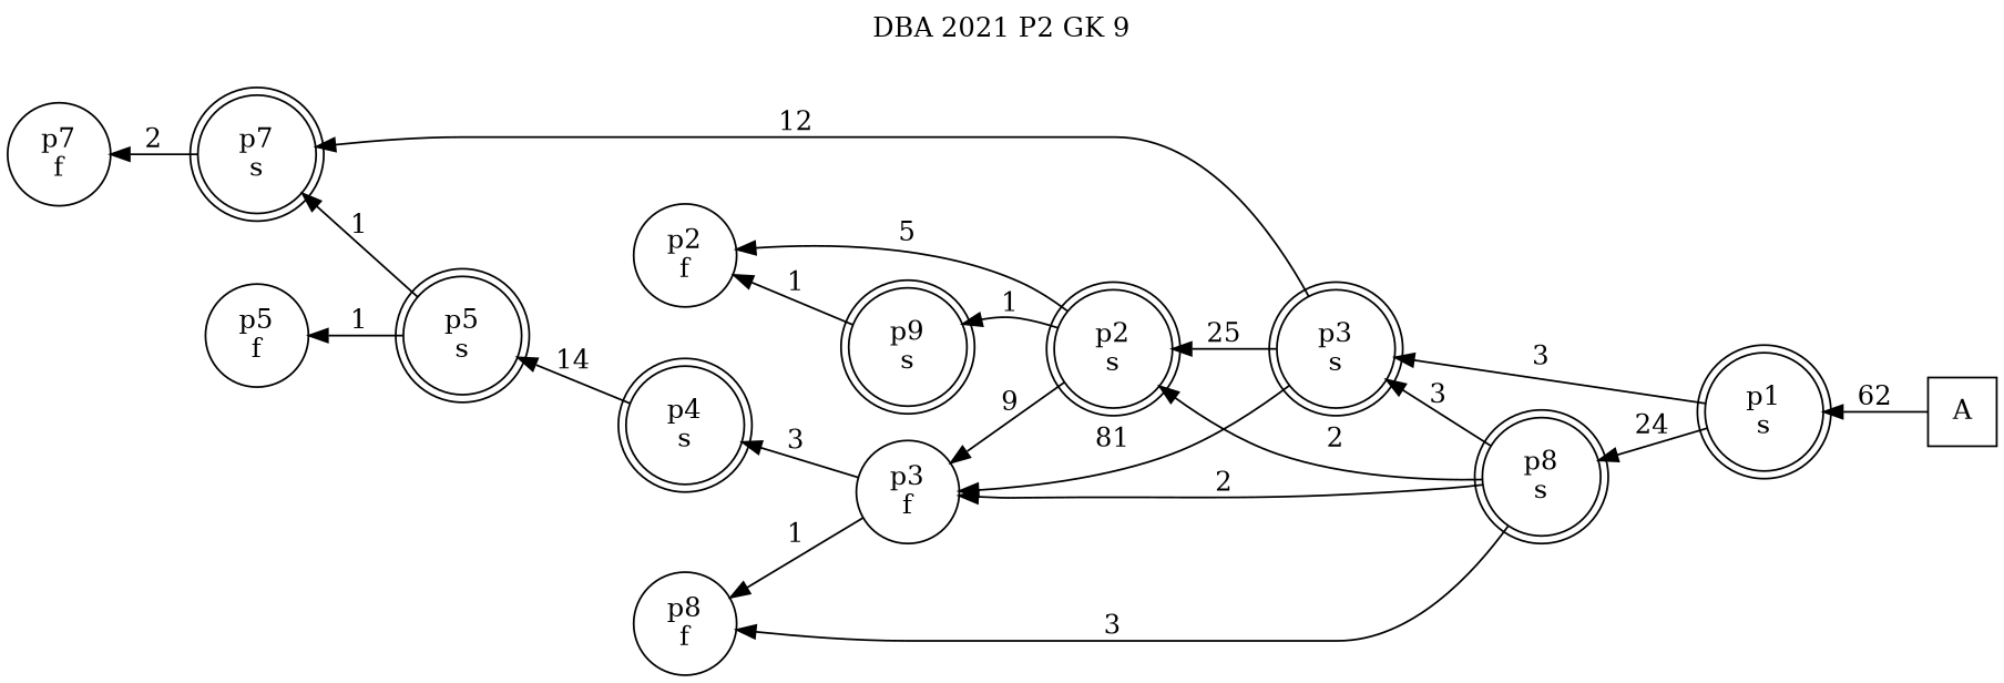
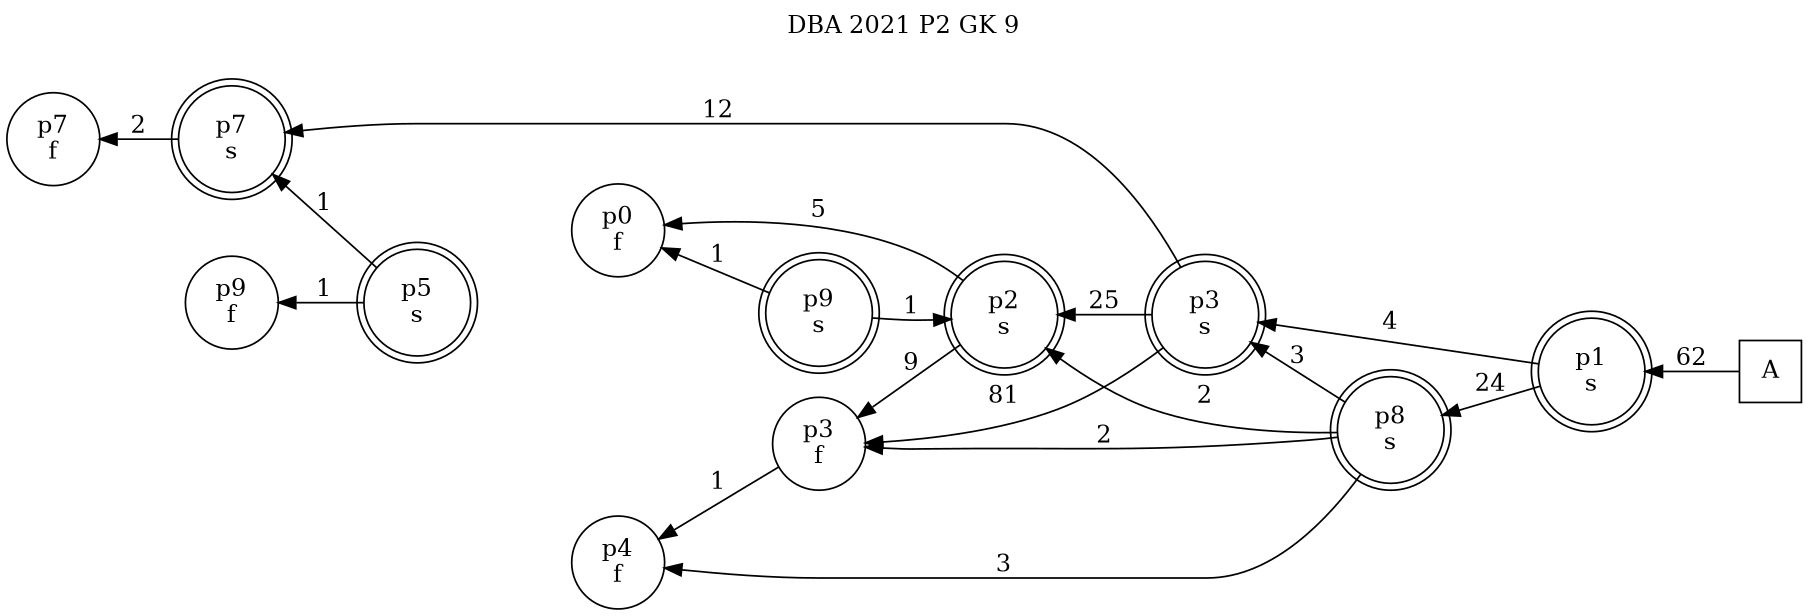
  digraph {
    label=" DBA 2021 P2 GK 9 "
    labelloc=tl
    rankdir=RL
    node [shape=doublecircle]
    n1 [label=A shape=square]
    n2 [label="p1\ns"]
    n3 [label="p3\ns"]
    n4 [label="p8\ns"]
    n5 [label="p7\ns"]
    n6 [label="p2\ns"]
    n7 [label="p3\nf" shape=circle]
-   n8 [label="p8\nf" shape=circle]
+   n8 [label="p4\nf" shape=circle]
    n9 [label="p7\nf" shape=circle]
-   n10 [label="p2\nf" shape=circle]
+   n10 [label="p0\nf" shape=circle]
    n11 [label="p9\ns"]
-   n12 [label="p4\ns"]
    n13 [label="p5\ns"]
-   n14 [label="p5\nf" shape=circle]
+   n14 [label="p9\nf" shape=circle]
    n1 -> n2 [label=62]
-   n2 -> n3 [label=3]
+   n2 -> n3 [label=4]
    n2 -> n4 [label=24]
    n3 -> n5 [label=12]
    n3 -> n6 [label=25]
    n3 -> n7 [label=81]
    n4 -> n3 [label=3]
    n4 -> n6 [label=2]
    n4 -> n7 [label=2]
    n4 -> n8 [label=3]
    n5 -> n9 [label=2]
    n6 -> n7 [label=9]
    n6 -> n10 [label=5]
-   n6 -> n11 [label=1]
+   n11 -> n6 [label=1]
    n7 -> n8 [label=1]
-   n7 -> n12 [label=3]
    n11 -> n10 [label=1]
-   n12 -> n13 [label=14]
    n13 -> n5 [label=1]
    n13 -> n14 [label=1]
  }
